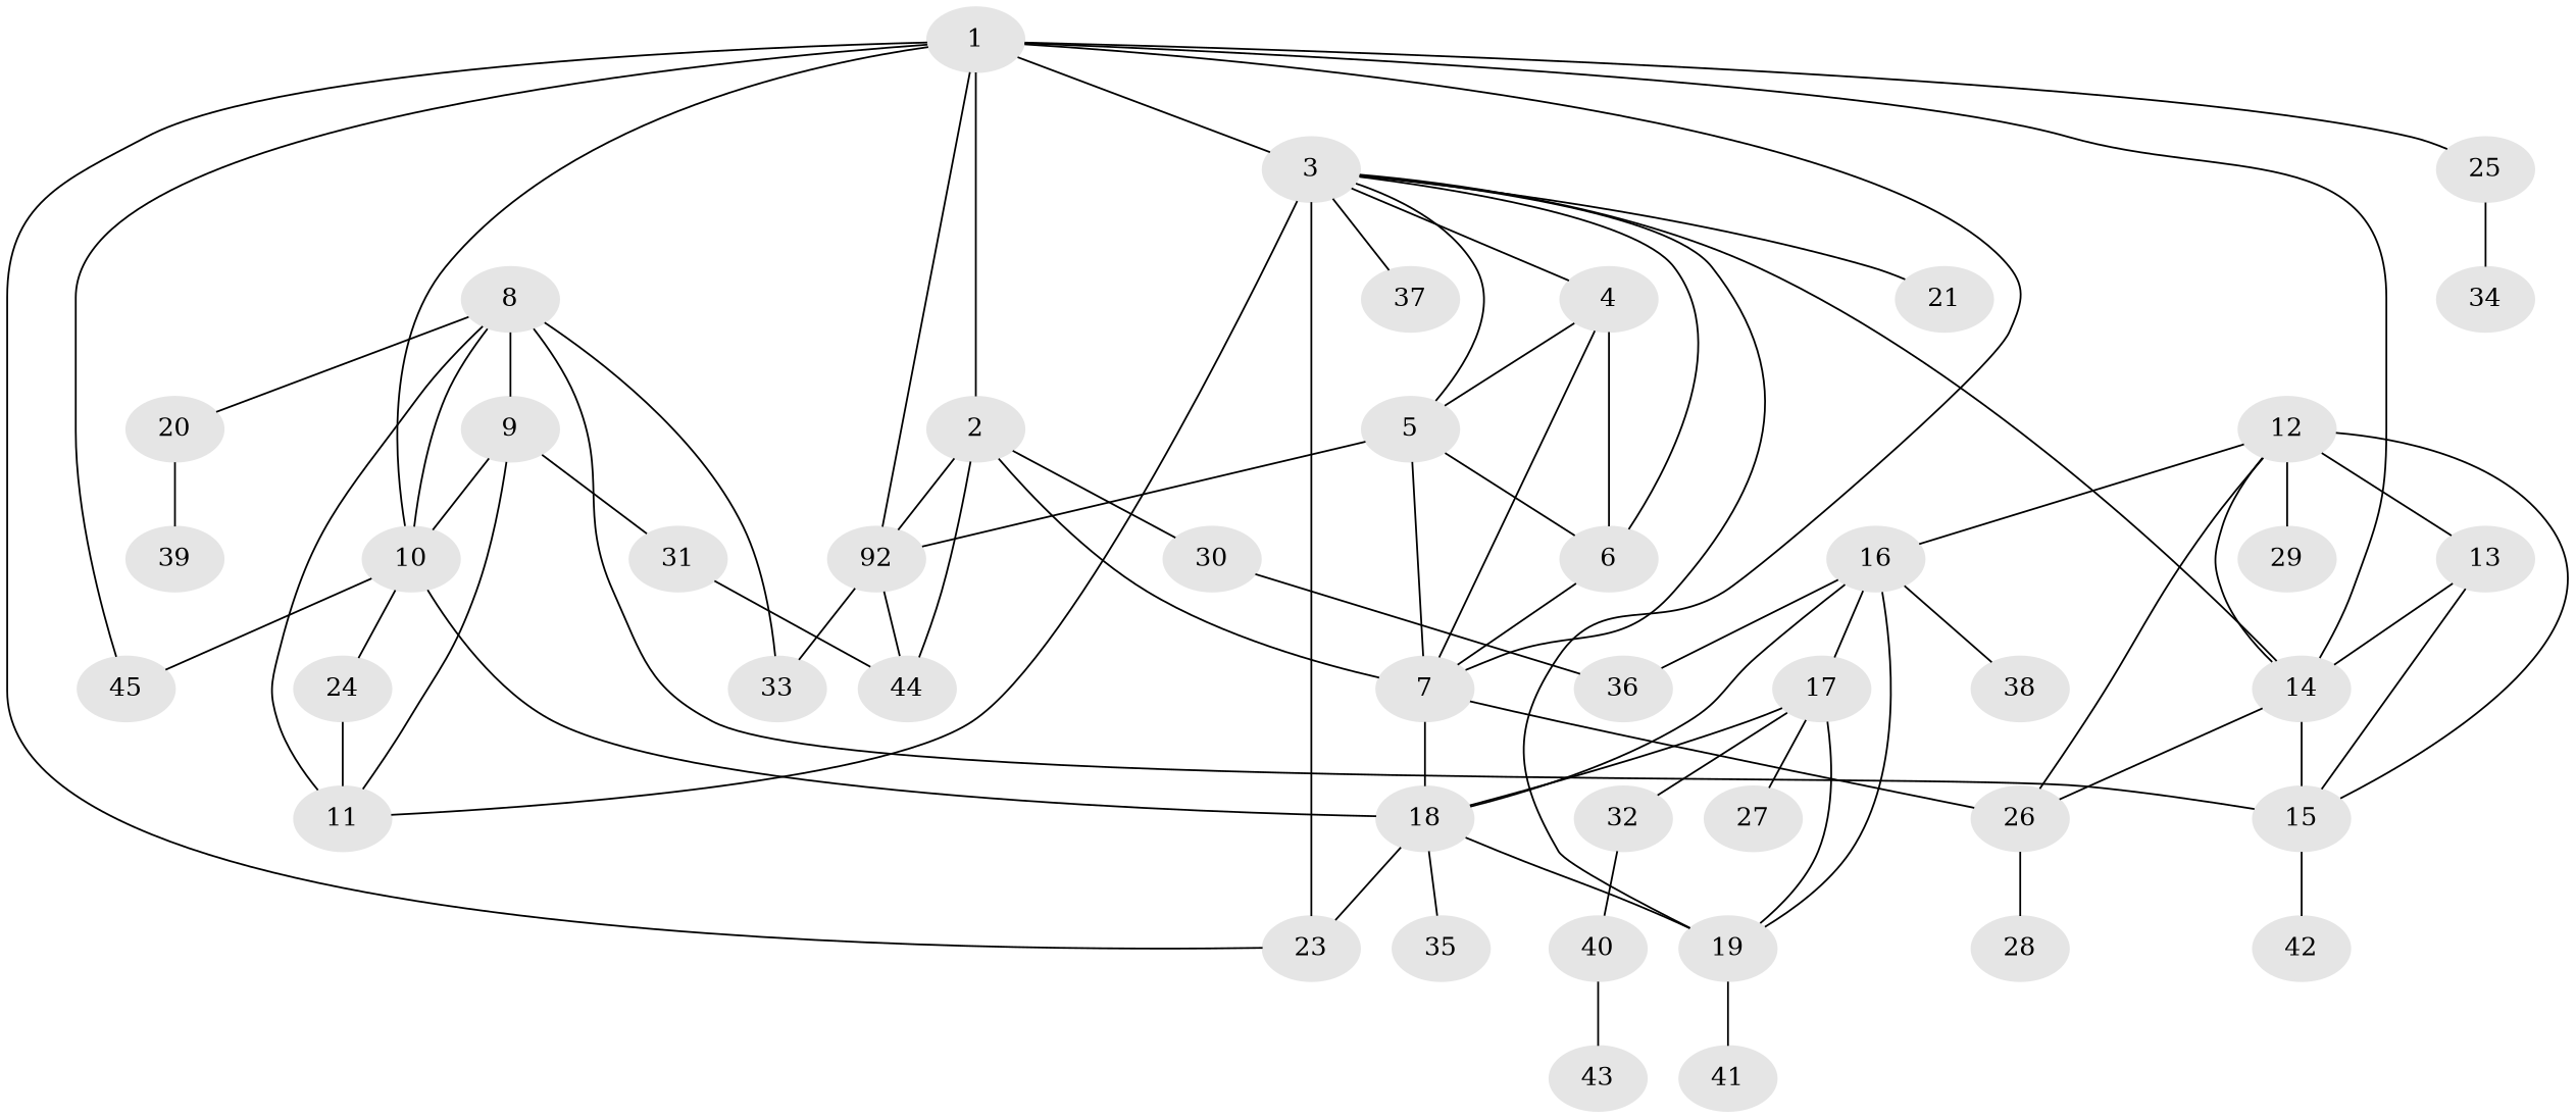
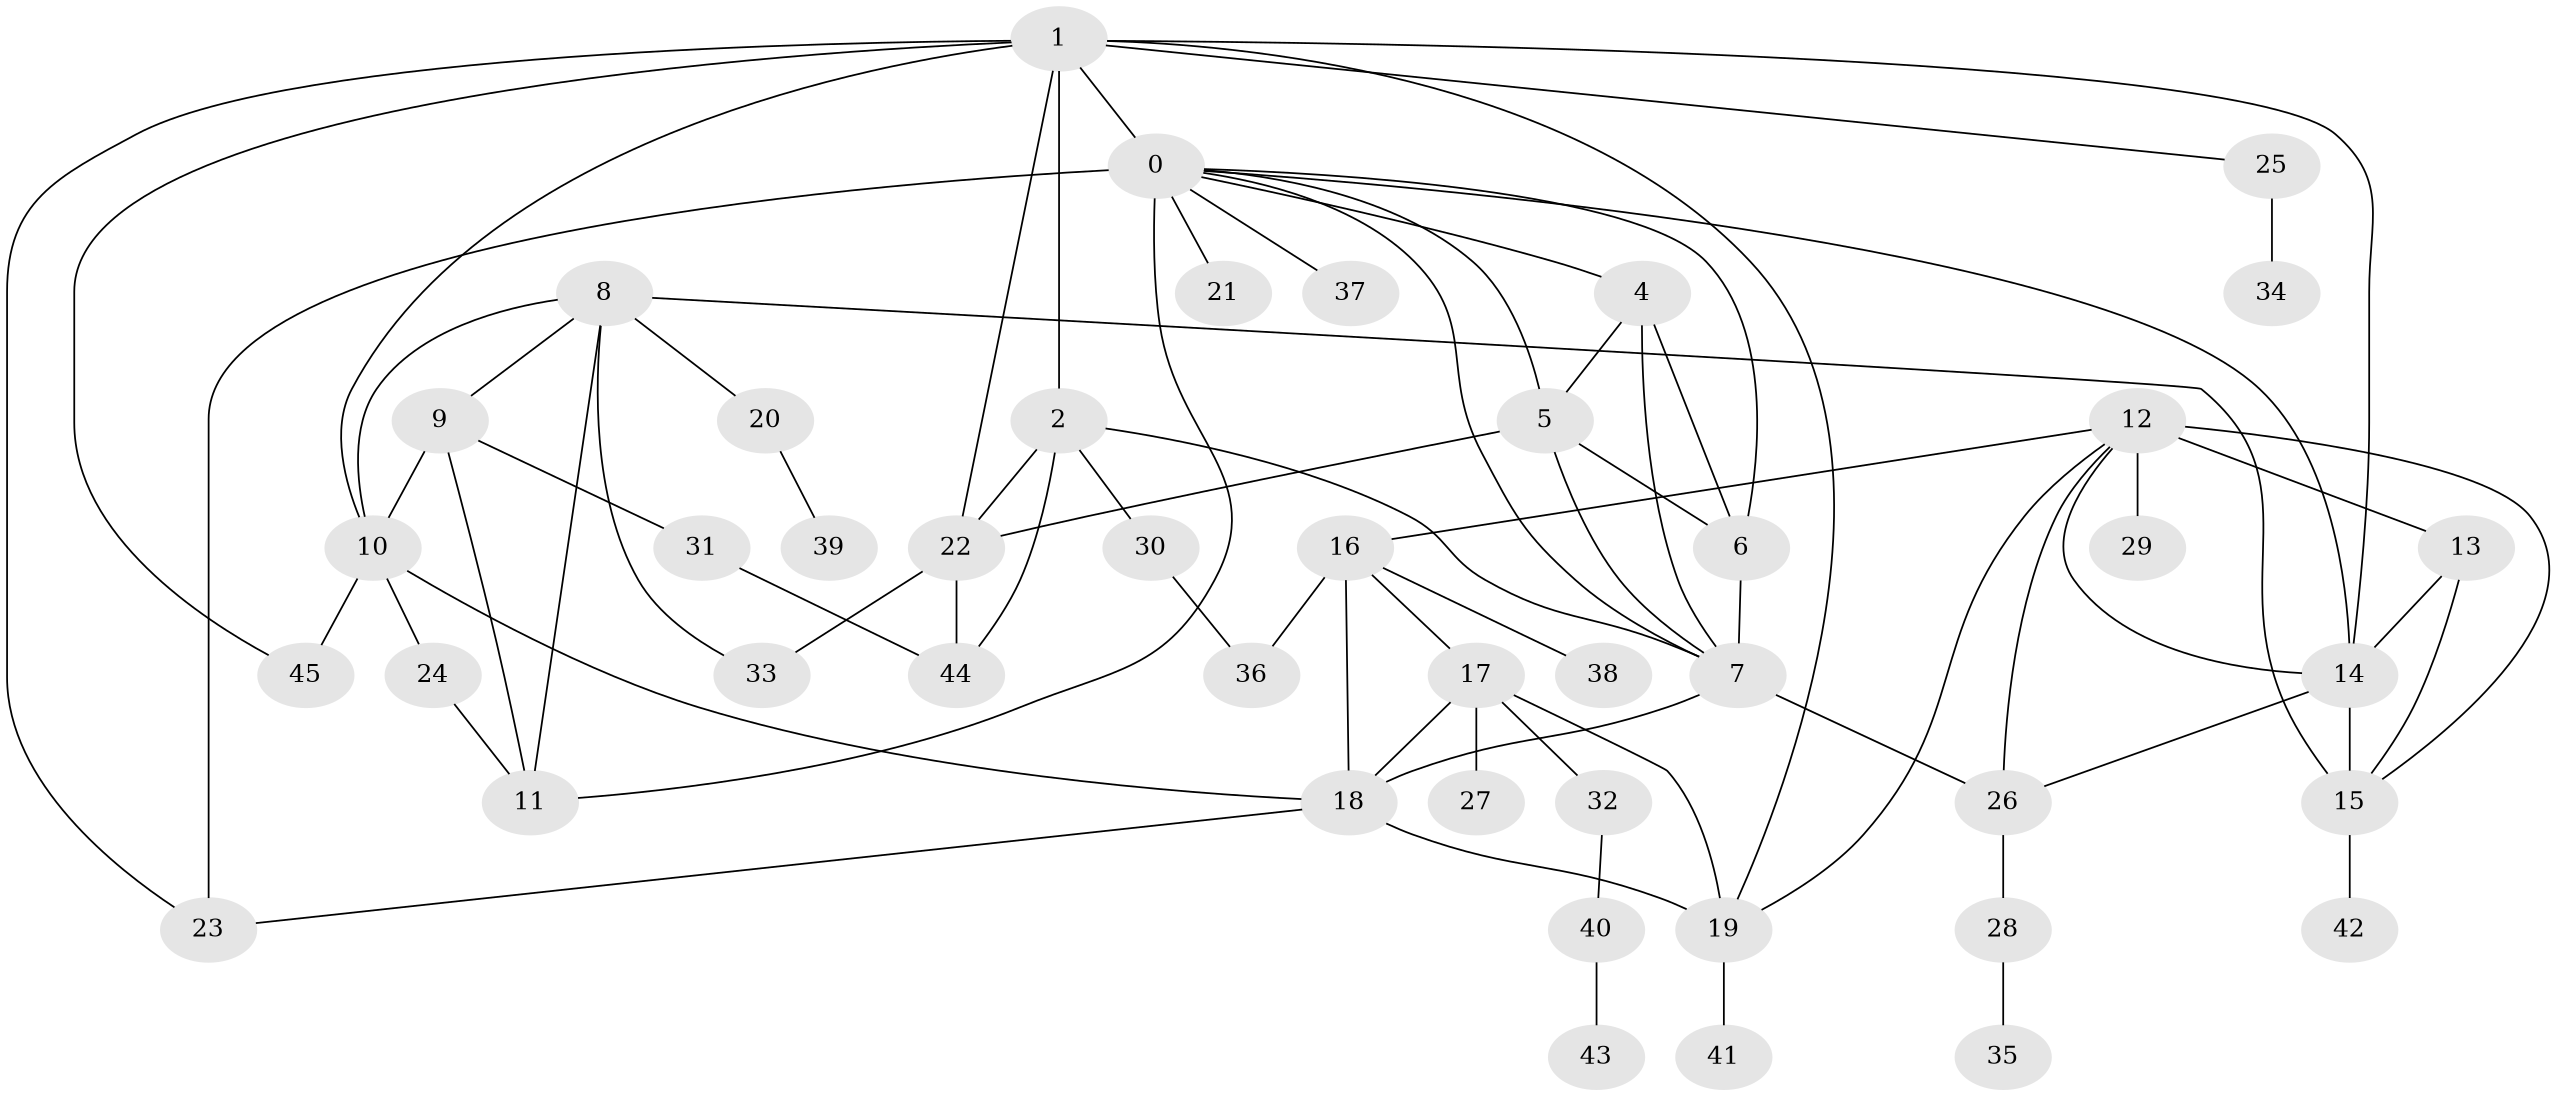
  graph {
    node [color=gray90 style=filled]
    edge [weight=1.0]
    1
    2
-   3
+   3 [label=0]
    10
    14
    19
-   22 [label=92]
+   22
    23
    25
    45
    7
    30
    44
    4
    5
    6
    11
    21
    37
    18
    24
    26
    15
    41
    33
    34
    36
    28
    8
    9
    20
    31
    42
    39
    12
    13
    16
    29
    17
    38
    27
    32
    40
    35
    43
    1 -- 2 [weight=4.0]
    1 -- 3
    1 -- 10
    1 -- 14
    1 -- 19
    1 -- 22
    1 -- 23
    1 -- 25
    1 -- 45
    2 -- 22
    2 -- 7
    2 -- 30 [weight=3.0]
    2 -- 44
    3 -- 14
    3 -- 23 [weight=6.0]
    3 -- 7
    3 -- 4
    3 -- 5
    3 -- 6
    3 -- 11
    3 -- 21
    3 -- 37
    10 -- 45
    10 -- 18
    10 -- 24
    14 -- 26
    14 -- 15 [weight=2.0]
    19 -- 41 [weight=2.0]
    22 -- 44
    22 -- 33
    25 -- 34 [weight=2.0]
    7 -- 18
    7 -- 26 [weight=4.0]
    30 -- 36
    4 -- 7
    4 -- 5
    4 -- 6 [weight=2.0]
    5 -- 22 [weight=6.0]
    5 -- 7
    5 -- 6
    6 -- 7
    18 -- 19 [weight=2.0]
    18 -- 23
    24 -- 11 [weight=2.0]
    26 -- 28
    15 -- 42 [weight=2.0]
-   18 -- 35
+   28 -- 35
    8 -- 10 [weight=2.0]
    8 -- 11
    8 -- 15
    8 -- 33 [weight=3.0]
    8 -- 9
    8 -- 20
    9 -- 10 [weight=4.0]
    9 -- 11
    9 -- 31
    20 -- 39
    31 -- 44
    12 -- 14 [weight=2.0]
    12 -- 26 [weight=2.0]
    12 -- 15
    12 -- 13
    12 -- 16
    12 -- 29 [weight=5.0]
    13 -- 14 [weight=2.0]
    13 -- 15
-   16 -- 19
+   12 -- 19
    16 -- 18 [weight=2.0]
    16 -- 36
    16 -- 17
    16 -- 38
    17 -- 19
    17 -- 18 [weight=2.0]
    17 -- 27 [weight=3.0]
    17 -- 32
    32 -- 40
    40 -- 43
  }
